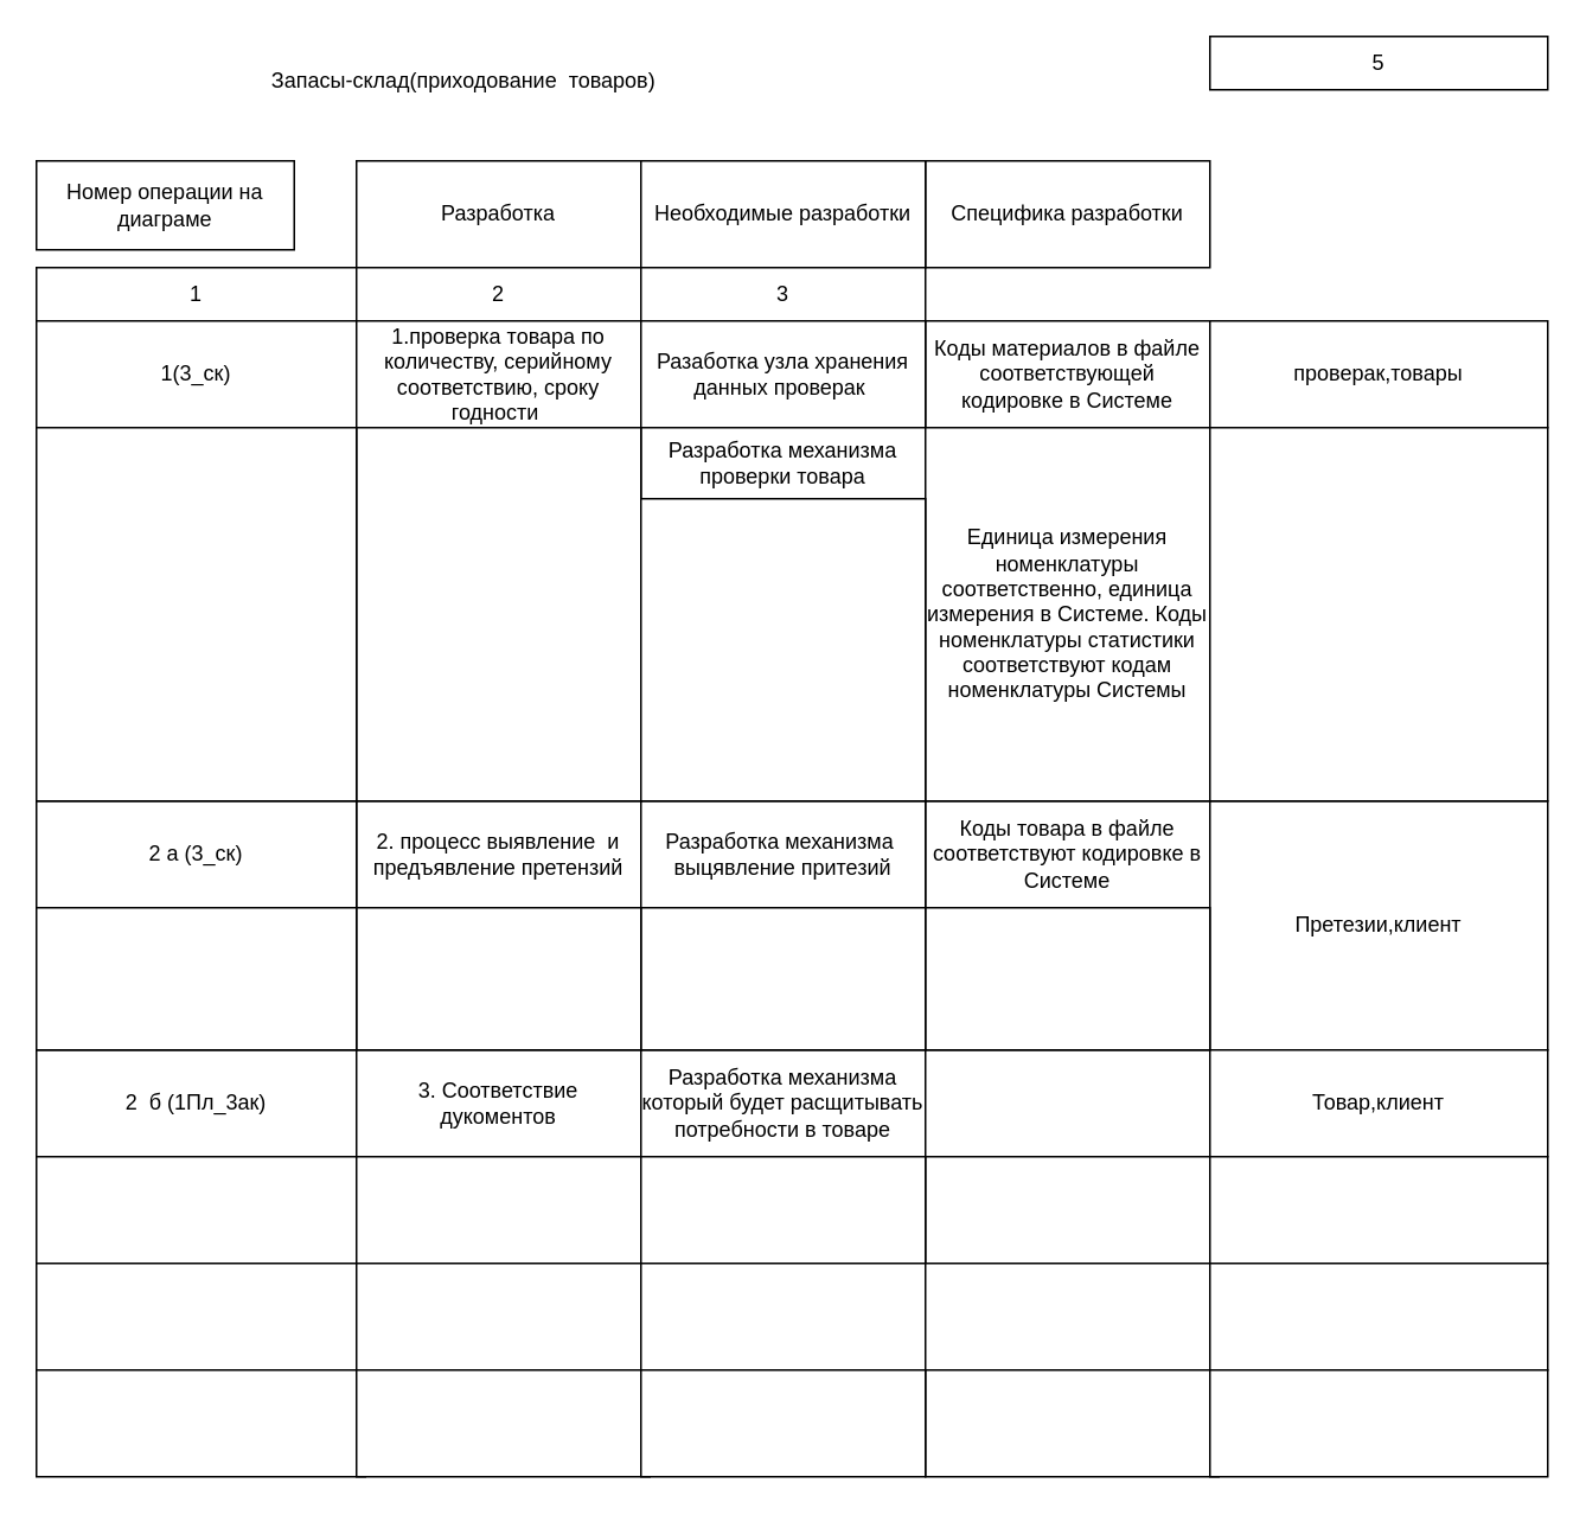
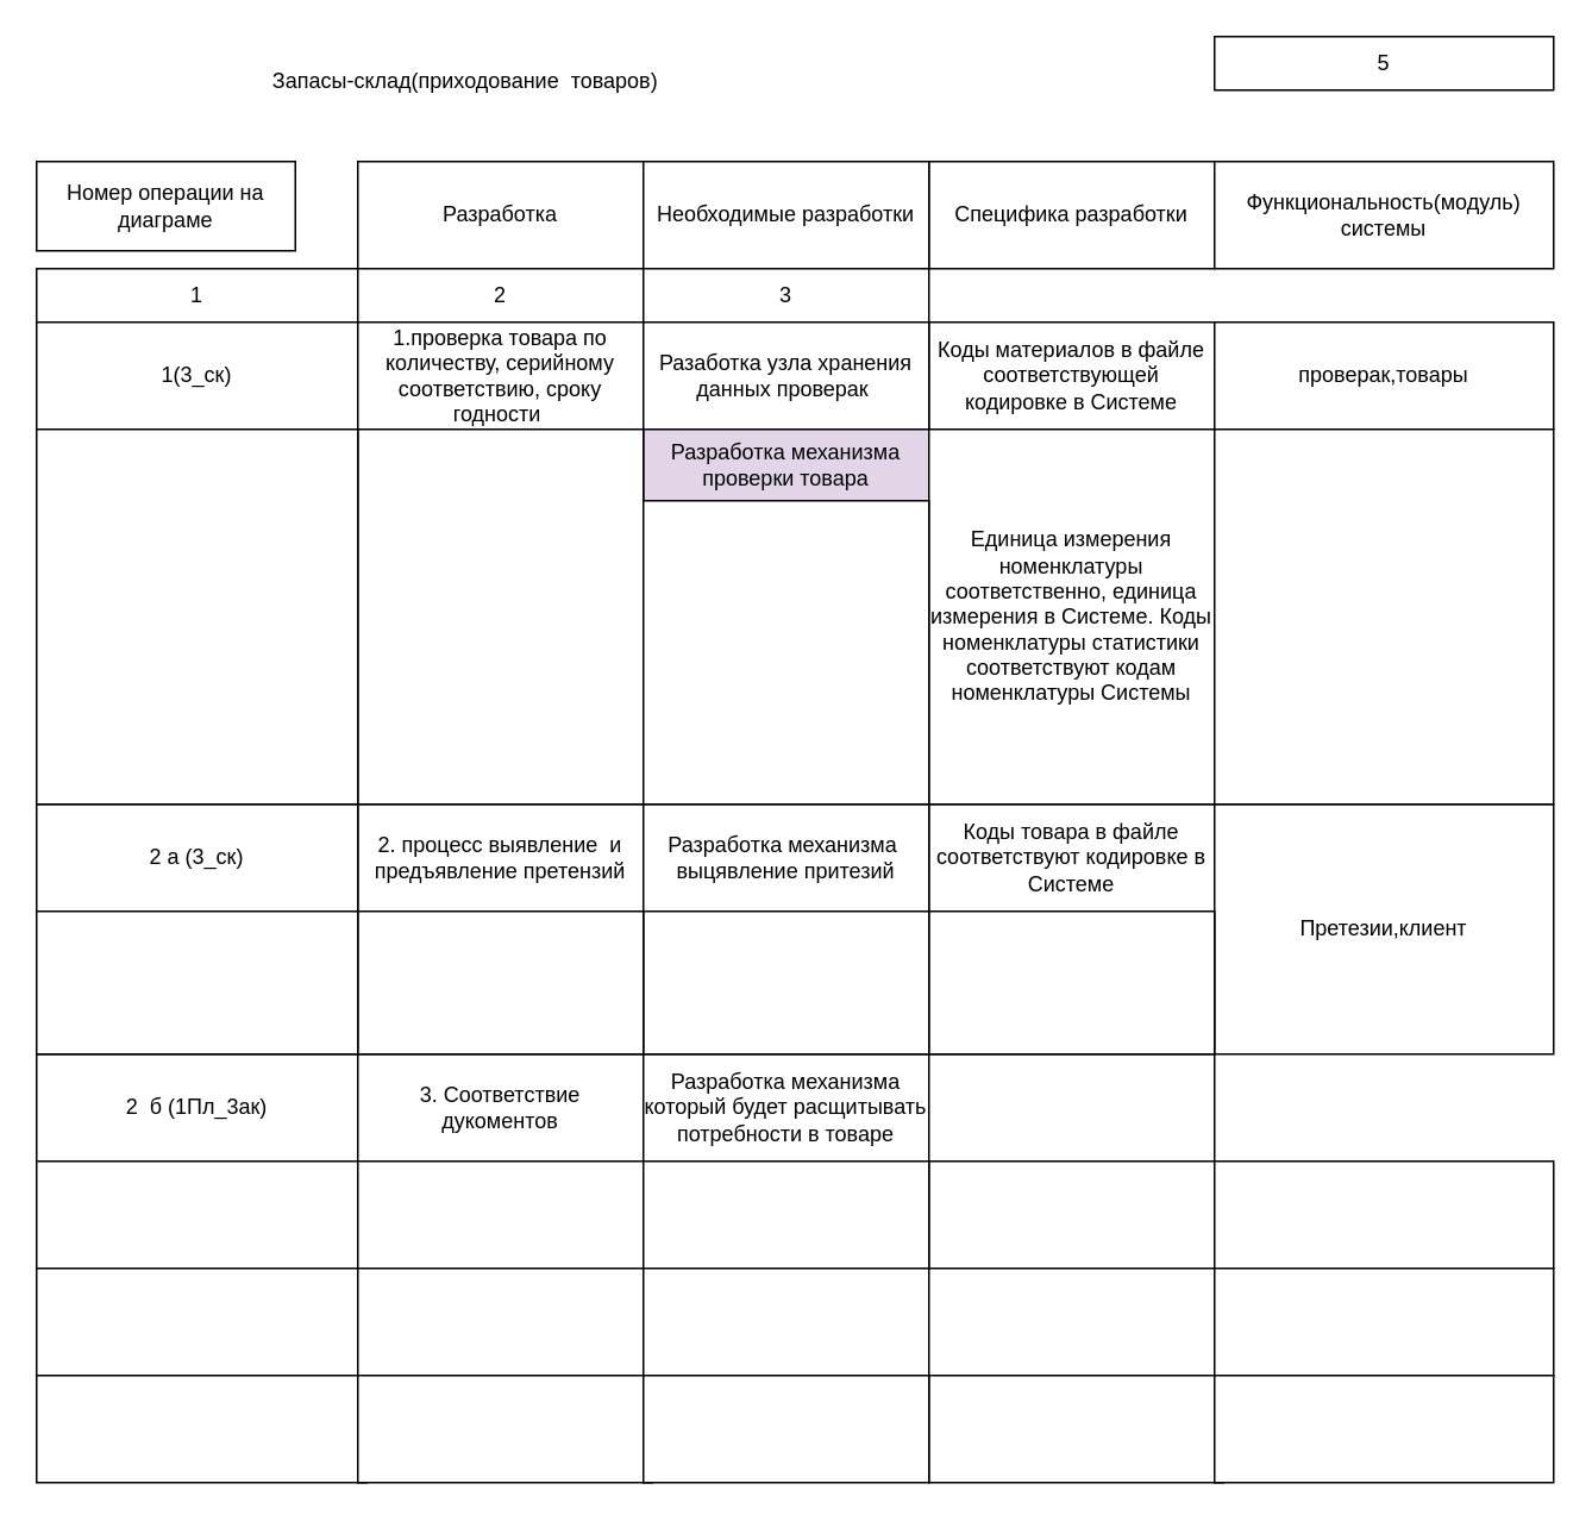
  <mxCell id="0" />
  <mxCell id="1" parent="0" />
  <mxCell id="2" value="Номер операции на диаграме" style="rounded=0;whiteSpace=wrap;html=1;" vertex="1" parent="1"><mxGeometry x="20" y="90" width="145" height="50" as="geometry" /></mxCell>
  <mxCell id="3" value="Разработка" style="rounded=0;whiteSpace=wrap;html=1;" vertex="1" parent="1"><mxGeometry x="200" y="90" width="160" height="60" as="geometry" /></mxCell>
  <mxCell id="4" value="Специфика разработки" style="rounded=0;whiteSpace=wrap;html=1;" vertex="1" parent="1"><mxGeometry x="520" y="90" width="160" height="60" as="geometry" /></mxCell>
  <mxCell id="5" value="Необходимые разработки" style="rounded=0;whiteSpace=wrap;html=1;" vertex="1" parent="1"><mxGeometry x="360" y="90" width="160" height="60" as="geometry" /></mxCell>
+ <mxCell id="6" value="Функциональность(модуль) системы" style="rounded=0;whiteSpace=wrap;html=1;" vertex="1" parent="1"><mxGeometry x="680" y="90" width="190" height="60" as="geometry" /></mxCell>
  <mxCell id="7" value="1" style="rounded=0;whiteSpace=wrap;html=1;" vertex="1" parent="1"><mxGeometry x="20" y="150" width="180" height="30" as="geometry" /></mxCell>
  <mxCell id="8" value="2" style="rounded=0;whiteSpace=wrap;html=1;" vertex="1" parent="1"><mxGeometry x="200" y="150" width="160" height="30" as="geometry" /></mxCell>
  <mxCell id="9" value="3" style="rounded=0;whiteSpace=wrap;html=1;" vertex="1" parent="1"><mxGeometry x="360" y="150" width="160" height="30" as="geometry" /></mxCell>
  <mxCell id="10" value="5" style="rounded=0;whiteSpace=wrap;html=1;" vertex="1" parent="1"><mxGeometry x="680" y="20" width="190" height="30" as="geometry" /></mxCell>
  <mxCell id="11" value="1(3_ск)" style="rounded=0;whiteSpace=wrap;html=1;" vertex="1" parent="1"><mxGeometry x="20" y="180" width="180" height="60" as="geometry" /></mxCell>
  <mxCell id="12" value="1.проверка товара по количеству, серийному соответствию, сроку годности&amp;nbsp;" style="rounded=0;whiteSpace=wrap;html=1;" vertex="1" parent="1"><mxGeometry x="200" y="180" width="160" height="60" as="geometry" /></mxCell>
  <mxCell id="13" value="Коды материалов в файле соответствующей кодировке в Системе" style="rounded=0;whiteSpace=wrap;html=1;" vertex="1" parent="1"><mxGeometry x="520" y="180" width="160" height="60" as="geometry" /></mxCell>
  <mxCell id="14" value="Разаботка узла хранения данных проверак&amp;nbsp;" style="rounded=0;whiteSpace=wrap;html=1;" vertex="1" parent="1"><mxGeometry x="360" y="180" width="160" height="60" as="geometry" /></mxCell>
  <mxCell id="15" value="проверак,товары" style="rounded=0;whiteSpace=wrap;html=1;" vertex="1" parent="1"><mxGeometry x="680" y="180" width="190" height="60" as="geometry" /></mxCell>
  <mxCell id="16" value="2. процесс выявление&amp;nbsp; и предъявление претензий" style="rounded=0;whiteSpace=wrap;html=1;" vertex="1" parent="1"><mxGeometry x="200" y="450" width="160" height="60" as="geometry" /></mxCell>
  <mxCell id="17" value="Коды товара в файле соответствуют кодировке в Системе" style="rounded=0;whiteSpace=wrap;html=1;" vertex="1" parent="1"><mxGeometry x="520" y="450" width="160" height="60" as="geometry" /></mxCell>
  <mxCell id="18" value="Разработка механизма&amp;nbsp; выцявление притезий" style="rounded=0;whiteSpace=wrap;html=1;" vertex="1" parent="1"><mxGeometry x="360" y="450" width="160" height="60" as="geometry" /></mxCell>
  <mxCell id="19" value="Претезии,клиент" style="rounded=0;whiteSpace=wrap;html=1;" vertex="1" parent="1"><mxGeometry x="680" y="450" width="190" height="140" as="geometry" /></mxCell>
  <mxCell id="20" value="2&amp;nbsp; б (1Пл_3ак)" style="rounded=0;whiteSpace=wrap;html=1;" vertex="1" parent="1"><mxGeometry x="20" y="590" width="180" height="60" as="geometry" /></mxCell>
  <mxCell id="21" value="3. Соответствие дукоментов" style="rounded=0;whiteSpace=wrap;html=1;" vertex="1" parent="1"><mxGeometry x="200" y="590" width="160" height="60" as="geometry" /></mxCell>
  <mxCell id="22" value="" style="rounded=0;whiteSpace=wrap;html=1;" vertex="1" parent="1"><mxGeometry x="517.5" y="590" width="162.5" height="60" as="geometry" /></mxCell>
  <mxCell id="23" value="Разработка механизма который будет расщитывать потребности в товаре" style="rounded=0;whiteSpace=wrap;html=1;" vertex="1" parent="1"><mxGeometry x="360" y="590" width="160" height="60" as="geometry" /></mxCell>
- <mxCell id="24" value="Товар,клиент" style="rounded=0;whiteSpace=wrap;html=1;" vertex="1" parent="1"><mxGeometry x="680" y="590" width="190" height="60" as="geometry" /></mxCell>
  <mxCell id="25" value="" style="rounded=0;whiteSpace=wrap;html=1;" vertex="1" parent="1"><mxGeometry x="20" y="650" width="185" height="60" as="geometry" /></mxCell>
  <mxCell id="26" value="" style="rounded=0;whiteSpace=wrap;html=1;" vertex="1" parent="1"><mxGeometry x="200" y="650" width="165" height="60" as="geometry" /></mxCell>
  <mxCell id="27" value="" style="rounded=0;whiteSpace=wrap;html=1;" vertex="1" parent="1"><mxGeometry x="520" y="650" width="165" height="60" as="geometry" /></mxCell>
  <mxCell id="28" value="" style="rounded=0;whiteSpace=wrap;html=1;" vertex="1" parent="1"><mxGeometry x="360" y="650" width="160" height="60" as="geometry" /></mxCell>
  <mxCell id="29" value="" style="rounded=0;whiteSpace=wrap;html=1;" vertex="1" parent="1"><mxGeometry x="680" y="650" width="190" height="60" as="geometry" /></mxCell>
  <mxCell id="30" value="Разработка узла хранения данных статистики продаж&amp;nbsp;" style="rounded=0;whiteSpace=wrap;html=1;" vertex="1" parent="1"><mxGeometry x="360" y="240" width="160" height="40" as="geometry" /></mxCell>
- <mxCell id="31" value="Разработка механизма проверки товара" style="rounded=0;whiteSpace=wrap;html=1;" vertex="1" parent="1"><mxGeometry x="360" y="240" width="160" height="40" as="geometry" /></mxCell>
+ <mxCell id="31" value="Разработка механизма проверки товара" style="rounded=0;whiteSpace=wrap;html=1;fillColor=#e1d5e7;" vertex="1" parent="1"><mxGeometry x="360" y="240" width="160" height="40" as="geometry" /></mxCell>
  <mxCell id="32" value="2 а (3_ск)" style="rounded=0;whiteSpace=wrap;html=1;" vertex="1" parent="1"><mxGeometry x="20" y="450" width="180" height="60" as="geometry" /></mxCell>
  <mxCell id="33" value="Единица измерения номенклатуры соответственно, единица измерения в Системе. Коды номенклатуры статистики соответствуют кодам номенклатуры Системы" style="rounded=0;whiteSpace=wrap;html=1;" vertex="1" parent="1"><mxGeometry x="520" y="240" width="160" height="210" as="geometry" /></mxCell>
  <mxCell id="34" value="" style="rounded=0;whiteSpace=wrap;html=1;" vertex="1" parent="1"><mxGeometry x="680" y="240" width="190" height="210" as="geometry" /></mxCell>
  <mxCell id="35" value="" style="rounded=0;whiteSpace=wrap;html=1;" vertex="1" parent="1"><mxGeometry x="200" y="240" width="160" height="210" as="geometry" /></mxCell>
  <mxCell id="36" value="" style="rounded=0;whiteSpace=wrap;html=1;" vertex="1" parent="1"><mxGeometry x="20" y="240" width="180" height="210" as="geometry" /></mxCell>
  <mxCell id="37" value="" style="rounded=0;whiteSpace=wrap;html=1;" vertex="1" parent="1"><mxGeometry x="360" y="280" width="160" height="170" as="geometry" /></mxCell>
  <mxCell id="38" value="" style="rounded=0;whiteSpace=wrap;html=1;" vertex="1" parent="1"><mxGeometry x="20" y="710" width="185" height="60" as="geometry" /></mxCell>
  <mxCell id="39" value="" style="rounded=0;whiteSpace=wrap;html=1;" vertex="1" parent="1"><mxGeometry x="200" y="710" width="165" height="60" as="geometry" /></mxCell>
  <mxCell id="40" value="" style="rounded=0;whiteSpace=wrap;html=1;" vertex="1" parent="1"><mxGeometry x="510" y="710" width="175" height="60" as="geometry" /></mxCell>
  <mxCell id="41" value="" style="rounded=0;whiteSpace=wrap;html=1;" vertex="1" parent="1"><mxGeometry x="360" y="710" width="160" height="60" as="geometry" /></mxCell>
  <mxCell id="42" value="" style="rounded=0;whiteSpace=wrap;html=1;" vertex="1" parent="1"><mxGeometry x="680" y="710" width="190" height="60" as="geometry" /></mxCell>
  <mxCell id="43" value="" style="rounded=0;whiteSpace=wrap;html=1;" vertex="1" parent="1"><mxGeometry x="20" y="770" width="185" height="60" as="geometry" /></mxCell>
  <mxCell id="44" value="" style="rounded=0;whiteSpace=wrap;html=1;" vertex="1" parent="1"><mxGeometry x="200" y="770" width="165" height="60" as="geometry" /></mxCell>
  <mxCell id="45" value="" style="rounded=0;whiteSpace=wrap;html=1;" vertex="1" parent="1"><mxGeometry x="520" y="770" width="165" height="60" as="geometry" /></mxCell>
  <mxCell id="46" value="" style="rounded=0;whiteSpace=wrap;html=1;" vertex="1" parent="1"><mxGeometry x="360" y="770" width="160" height="60" as="geometry" /></mxCell>
  <mxCell id="47" value="" style="rounded=0;whiteSpace=wrap;html=1;" vertex="1" parent="1"><mxGeometry x="680" y="770" width="190" height="60" as="geometry" /></mxCell>
  <mxCell id="48" value="" style="rounded=0;whiteSpace=wrap;html=1;" vertex="1" parent="1"><mxGeometry x="520" y="510" width="160" height="80" as="geometry" /></mxCell>
  <mxCell id="49" value="" style="rounded=0;whiteSpace=wrap;html=1;" vertex="1" parent="1"><mxGeometry x="360" y="510" width="160" height="80" as="geometry" /></mxCell>
  <mxCell id="50" value="&amp;nbsp;" style="rounded=0;whiteSpace=wrap;html=1;" vertex="1" parent="1"><mxGeometry x="200" y="510" width="160" height="80" as="geometry" /></mxCell>
  <mxCell id="51" value="" style="rounded=0;whiteSpace=wrap;html=1;" vertex="1" parent="1"><mxGeometry x="20" y="510" width="180" height="80" as="geometry" /></mxCell>
  <mxCell id="52" value="Запасы-склад(приходование&amp;nbsp; товаров)" style="text;html=1;align=center;verticalAlign=middle;resizable=0;points=[];autosize=1;strokeColor=none;fillColor=none;" vertex="1" parent="1"><mxGeometry x="140" y="30" width="240" height="30" as="geometry" /></mxCell>
